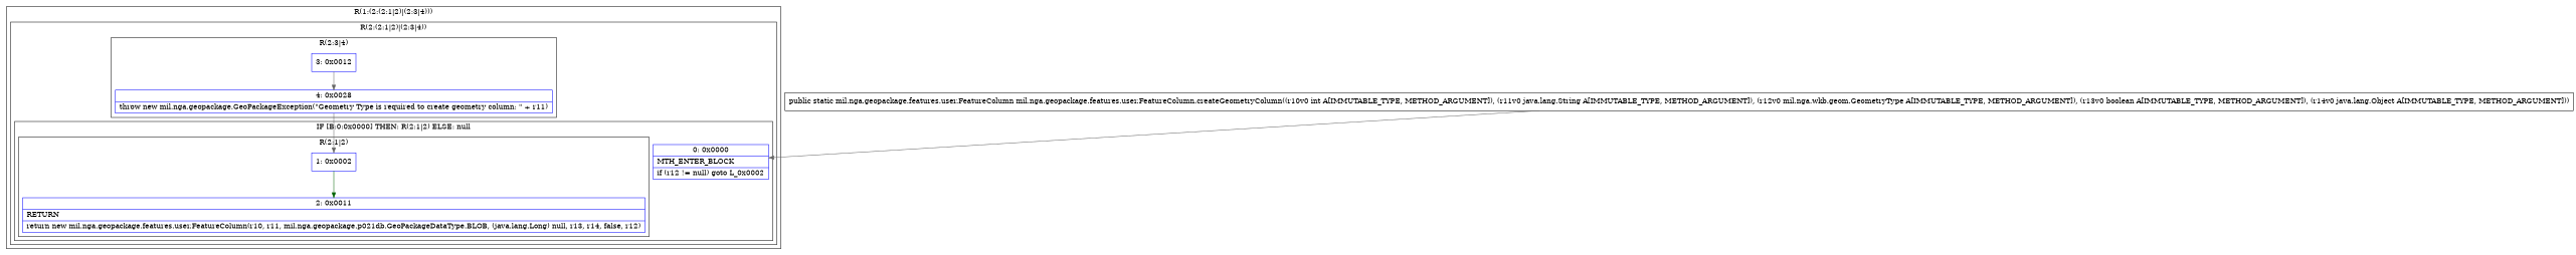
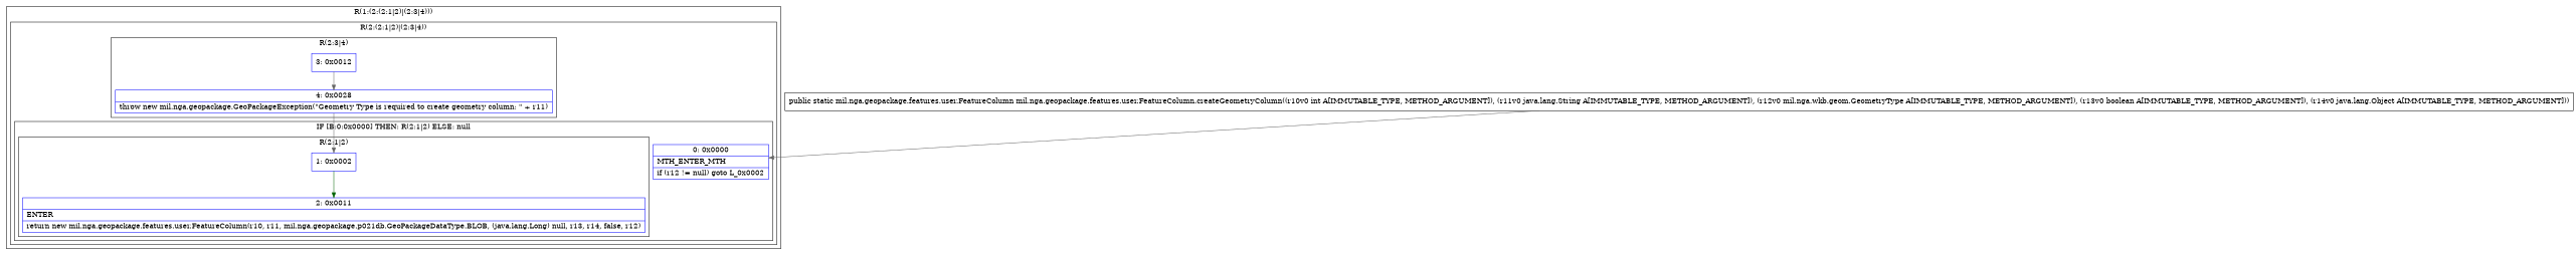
  digraph {
    node [color=blue shape=record]
    edge [color=gray40]
    n1 [label="{1\:\ 0x0002}"]
-   n2 [label="{2\:\ 0x0011|RETURN\l|return new mil.nga.geopackage.features.user.FeatureColumn(r10, r11, mil.nga.geopackage.p021db.GeoPackageDataType.BLOB, (java.lang.Long) null, r13, r14, false, r12)\l}"]
-   n3 [label="{0\:\ 0x0000|MTH_ENTER_BLOCK\l|if (r12 != null) goto L_0x0002\l}"]
+   n2 [label="{2\:\ 0x0011|ENTER\l|return new mil.nga.geopackage.features.user.FeatureColumn(r10, r11, mil.nga.geopackage.p021db.GeoPackageDataType.BLOB, (java.lang.Long) null, r13, r14, false, r12)\l}"]
+   n3 [label="{0\:\ 0x0000|MTH_ENTER_MTH\l|if (r12 != null) goto L_0x0002\l}"]
    n4 [label="{3\:\ 0x0012}"]
    n5 [label="{4\:\ 0x0028|throw new mil.nga.geopackage.GeoPackageException(\"Geometry Type is required to create geometry column: \" + r11)\l}"]
    n6 [label="{public static mil.nga.geopackage.features.user.FeatureColumn mil.nga.geopackage.features.user.FeatureColumn.createGeometryColumn((r10v0 int A[IMMUTABLE_TYPE, METHOD_ARGUMENT]), (r11v0 java.lang.String A[IMMUTABLE_TYPE, METHOD_ARGUMENT]), (r12v0 mil.nga.wkb.geom.GeometryType A[IMMUTABLE_TYPE, METHOD_ARGUMENT]), (r13v0 boolean A[IMMUTABLE_TYPE, METHOD_ARGUMENT]), (r14v0 java.lang.Object A[IMMUTABLE_TYPE, METHOD_ARGUMENT])) }" color=""]
    subgraph cluster_1 {
      label="R(1:(2:(2:1|2)|(2:3|4)))"
      subgraph cluster_2 {
        label="R(2:(2:1|2)|(2:3|4))"
        subgraph cluster_3 {
          label="IF [B:0:0x0000] THEN: R(2:1|2) ELSE: null"
          n3
          subgraph cluster_4 {
            label="R(2:1|2)"
            n1
            n2
          }
        }
        subgraph cluster_5 {
          label="R(2:3|4)"
          n4
          n5
        }
      }
    }
    n1 -> n2 [color=darkgreen]
    n4 -> n5
    n5 -> n1
    n6 -> n3
  }
